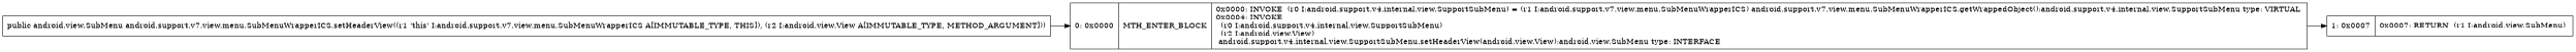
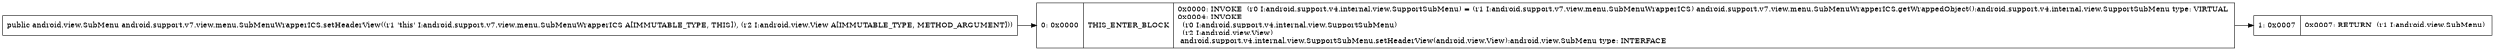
  digraph {
    rankdir=LR
    node [shape=record]
-   n1 [label="{0\:\ 0x0000|MTH_ENTER_BLOCK\l|0x0000: INVOKE  (r0 I:android.support.v4.internal.view.SupportSubMenu) = (r1 I:android.support.v7.view.menu.SubMenuWrapperICS) android.support.v7.view.menu.SubMenuWrapperICS.getWrappedObject():android.support.v4.internal.view.SupportSubMenu type: VIRTUAL \l0x0004: INVOKE  \l  (r0 I:android.support.v4.internal.view.SupportSubMenu)\l  (r2 I:android.view.View)\l android.support.v4.internal.view.SupportSubMenu.setHeaderView(android.view.View):android.view.SubMenu type: INTERFACE \l}"]
+   n1 [label="{0\:\ 0x0000|THIS_ENTER_BLOCK\l|0x0000: INVOKE  (r0 I:android.support.v4.internal.view.SupportSubMenu) = (r1 I:android.support.v7.view.menu.SubMenuWrapperICS) android.support.v7.view.menu.SubMenuWrapperICS.getWrappedObject():android.support.v4.internal.view.SupportSubMenu type: VIRTUAL \l0x0004: INVOKE  \l  (r0 I:android.support.v4.internal.view.SupportSubMenu)\l  (r2 I:android.view.View)\l android.support.v4.internal.view.SupportSubMenu.setHeaderView(android.view.View):android.view.SubMenu type: INTERFACE \l}"]
    n2 [label="{1\:\ 0x0007|0x0007: RETURN  (r1 I:android.view.SubMenu) \l}"]
    n3 [label="{public android.view.SubMenu android.support.v7.view.menu.SubMenuWrapperICS.setHeaderView((r1 'this' I:android.support.v7.view.menu.SubMenuWrapperICS A[IMMUTABLE_TYPE, THIS]), (r2 I:android.view.View A[IMMUTABLE_TYPE, METHOD_ARGUMENT])) }"]
    n1 -> n2
    n3 -> n1
  }
